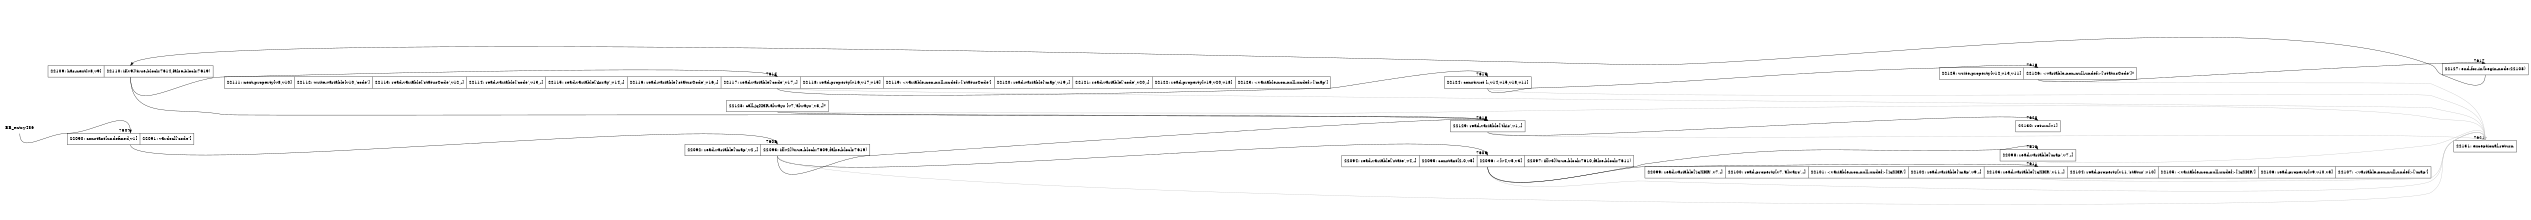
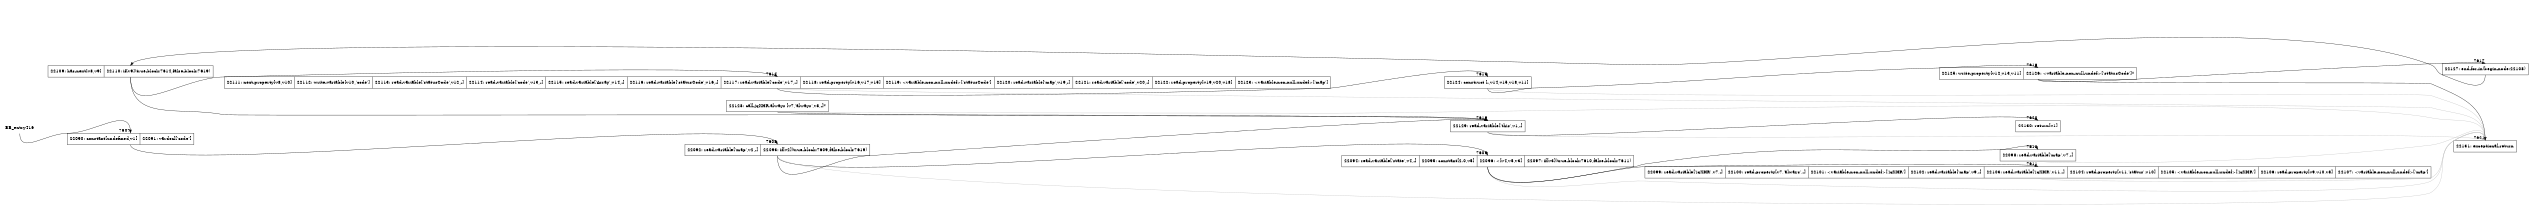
  digraph {
    rankdir=LR
    node [shape=record]
    edge [headport=n tailport=s]
-   BB_entry486 [shape=none]
+   BB_entry486 [shape=none label=BB_entry416]
    n2 [label="{22090: constant[undefined,v1]|22091: vardecl['code']}"]
    n3 [label="{22092: read-variable['map',v2,-]|22093: if[v2](true-block:7609,false-block:7619)}"]
    n4 [label="{22094: read-variable['state',v4,-]|22095: constant[2.0,v5]|22096: \<[v4,v5,v3]|22097: if[v3](true-block:7610,false-block:7611)}"]
    n5 [label="{22129: read-variable['this',v1,-]}"]
    n6 [label="{22131: exceptional-return}"]
    n7 [label="{22098: read-variable['map',v7,-]}"]
    n8 [label="{22099: read-variable['jqXHR',v7,-]|22100: read-property[v7,'always',-]|22101: \<variable-non-null-undef\>['jqXHR']|22102: read-variable['map',v9,-]|22103: read-variable['jqXHR',v11,-]|22104: read-property[v11,'status',v10]|22105: \<variable-non-null-undef\>['jqXHR']|22106: read-property[v9,v10,v8]|22107: \<variable-non-null-undef\>['map']}"]
    n9 [label="{22130: return[v1]}"]
    n10 [label="{22128: call-jqXHR.always [v7,'always',v8,-]*}"]
    n11 [label="{22109: has-next[v8,v9]|22110: if[v9](true-block:7614,false-block:7619)}"]
    n12 [label="{22111: next-property[v8,v10]|22112: write-variable[v10,'code']|22113: read-variable['statusCode',v12,-]|22114: read-variable['code',v13,-]|22115: read-variable['Array',v14,-]|22116: read-variable['statusCode',v16,-]|22117: read-variable['code',v17,-]|22118: read-property[v16,v17,v15]|22119: \<variable-non-null-undef\>['statusCode']|22120: read-variable['map',v19,-]|22121: read-variable['code',v20,-]|22122: read-property[v19,v20,v18]|22123: \<variable-non-null-undef\>['map']}"]
    n13 [label="{22124: construct [-,v14,v15,v18,v11]}"]
    n14 [label="{22125: write-property[v12,v13,v11]|22126: \<variable-non-null-undef\>['statusCode']*}"]
    n15 [label="{22127: end-for-in(begin-node:22108)}"]
    BB_entry486 -> n2 [headlabel="    7607"]
    n2 -> n3 [headlabel="      7608"]
    n3 -> n4 [headlabel="      7609"]
    n3 -> n5 [headlabel="      7619"]
    n3 -> n6 [color=gray headlabel="      7621"]
    n4 -> n6 [color=gray]
    n4 -> n7 [headlabel="      7610"]
    n4 -> n8 [headlabel="      7611"]
    n5 -> n6 [color=gray]
    n5 -> n9 [headlabel="      7620"]
    n7 -> n6 [color=gray]
    n8 -> n6 [color=gray]
    n10 -> n5
    n10 -> n6 [color=gray]
    n11 -> n5
    n11 -> n12 [headlabel="      7614"]
    n12 -> n6 [color=gray]
    n12 -> n13 [headlabel="      7615"]
    n13 -> n6 [color=gray]
    n13 -> n14 [headlabel="      7616"]
-   n14 -> n6 [color=gray]
+   n14 -> n6 [color=black]
    n14 -> n15 [headlabel="      7617"]
    n15 -> n11
  }
